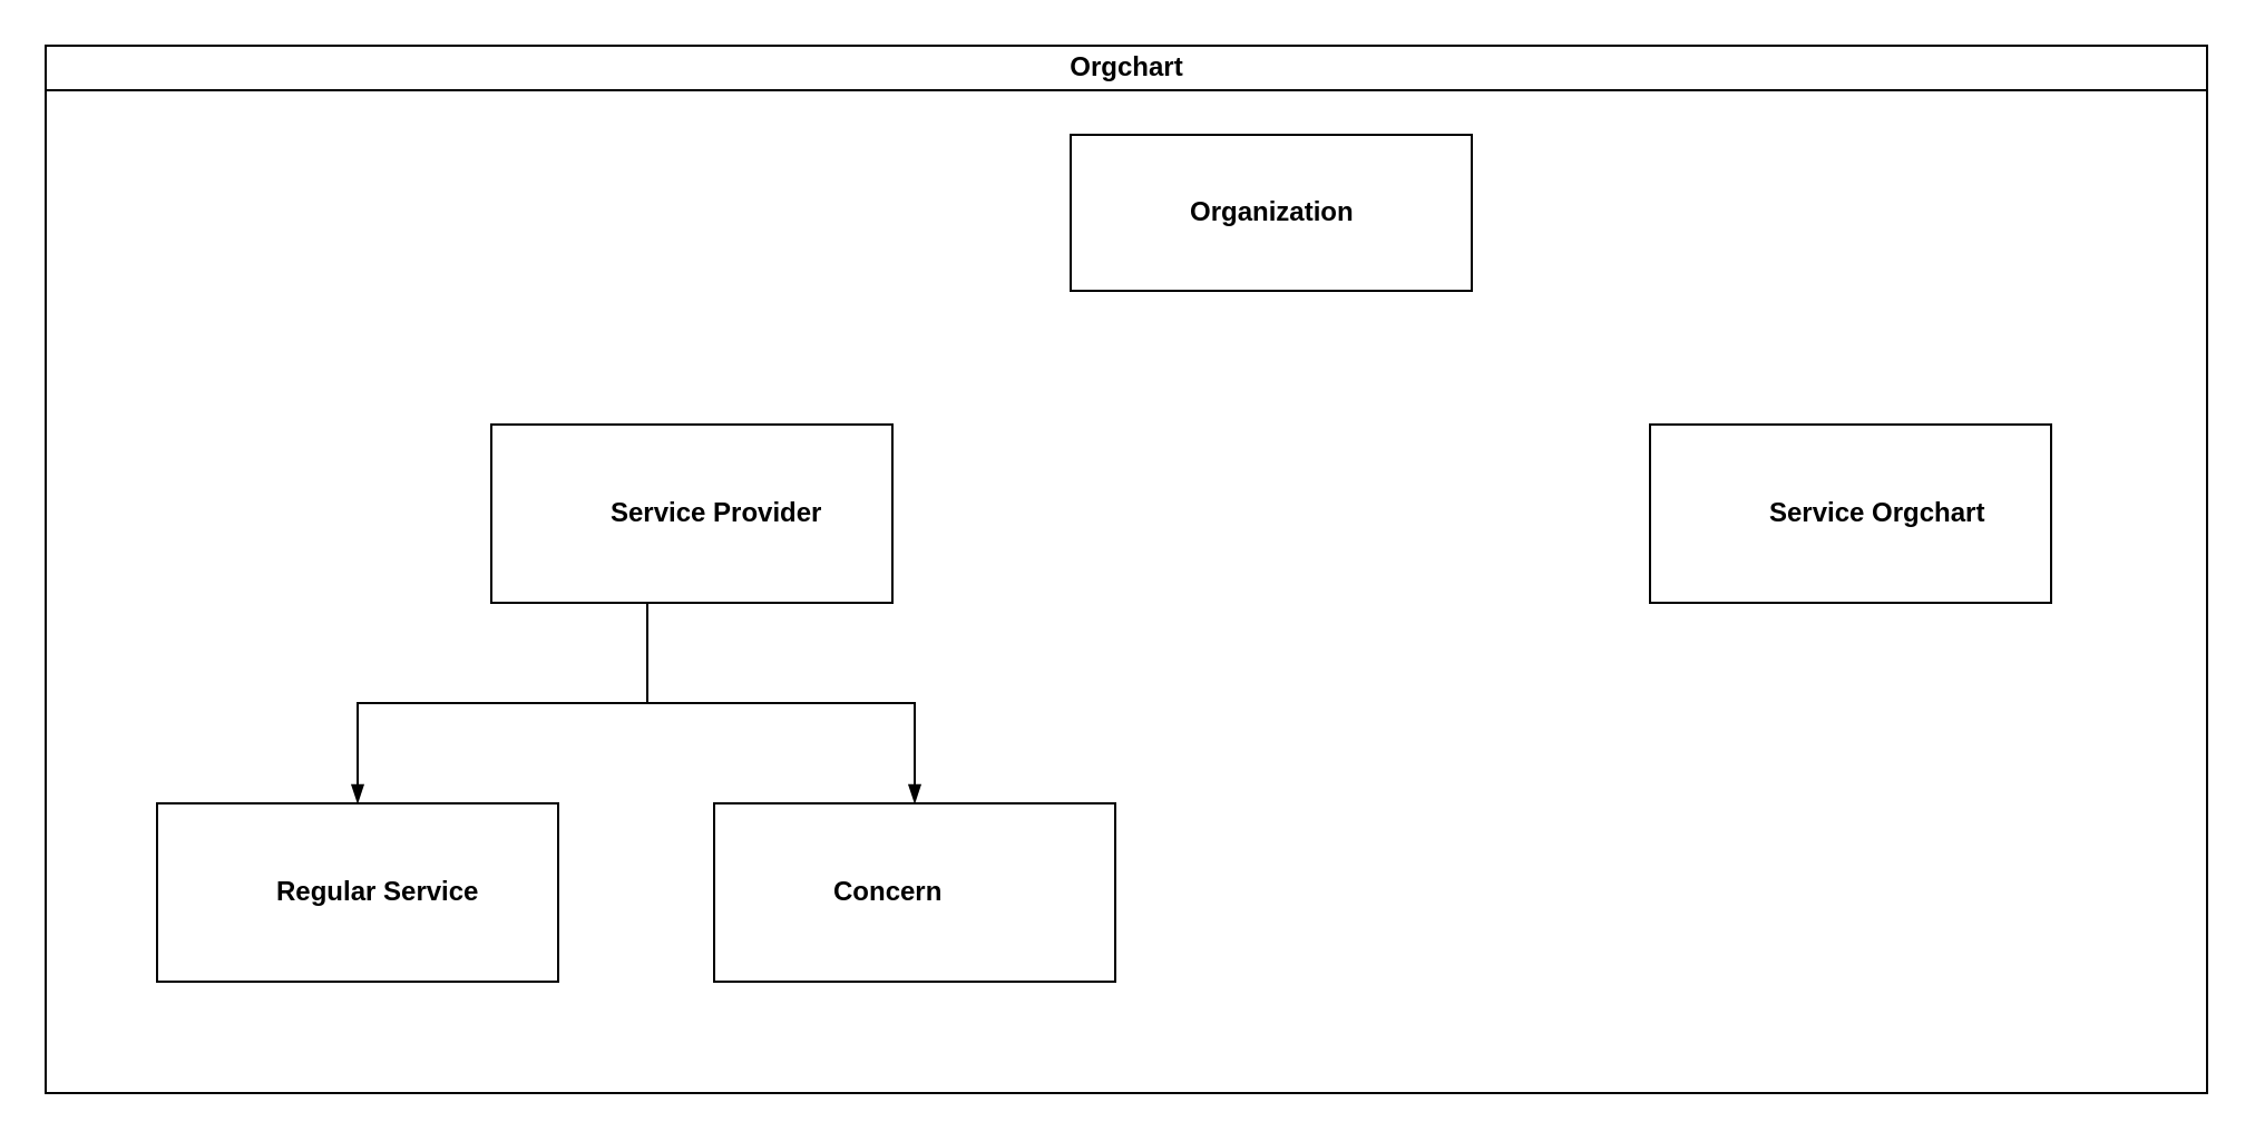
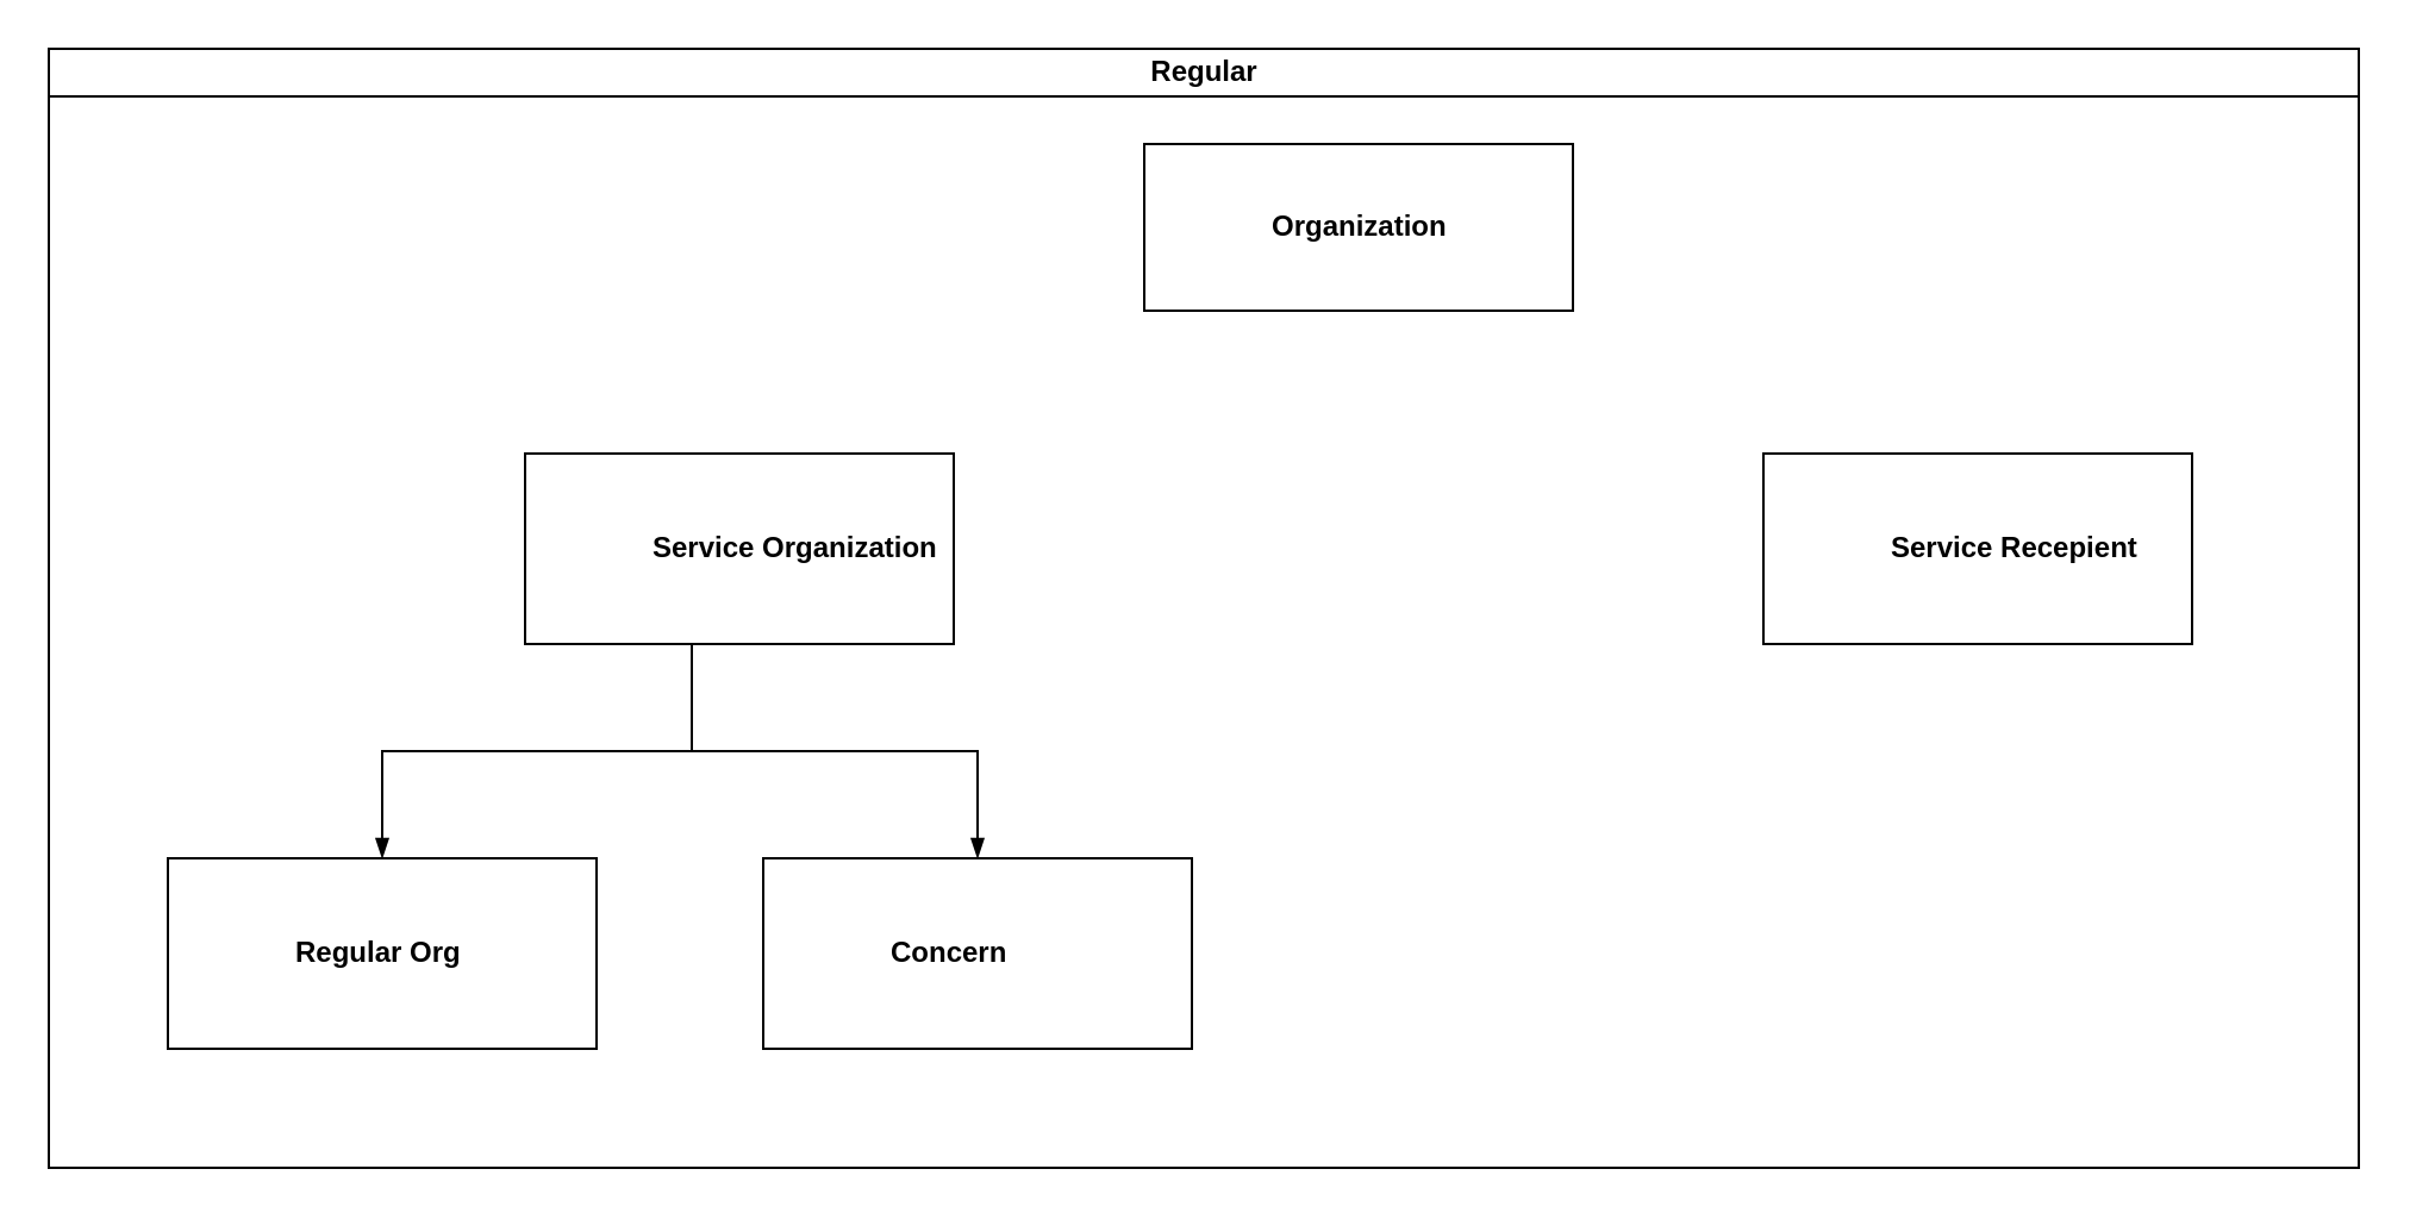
  <mxCell id="0" />
  <mxCell id="1" parent="0" />
- <mxCell id="2" value="Orgchart" style="swimlane;html=1;startSize=20;horizontal=1;containerType=tree;glass=0;" parent="1" vertex="1"><mxGeometry x="20" y="20" width="970" height="470" as="geometry" /></mxCell>
+ <mxCell id="2" value="Regular" style="swimlane;html=1;startSize=20;horizontal=1;containerType=tree;glass=0;" parent="1" vertex="1"><mxGeometry x="20" y="20" width="970" height="470" as="geometry" /></mxCell>
  <mxCell id="3" value="Organization" style="label;image=https://cdn3.iconfinder.com/data/icons/user-avatars-1/512/users-3-128.png;whiteSpace=wrap;html=1;rounded=0;glass=0;treeMoving=1;treeFolding=1;" parent="2" vertex="1"><mxGeometry x="460" y="40" width="180" height="70" as="geometry" /></mxCell>
- <mxCell id="4" value="Regular Service" style="label;image=https://cdn3.iconfinder.com/data/icons/user-avatars-1/512/users-10-3-128.png;whiteSpace=wrap;html=1;rounded=0;glass=0;treeFolding=1;treeMoving=1;" vertex="1" parent="2"><mxGeometry x="50" y="340" width="180" height="80" as="geometry" /></mxCell>
+ <mxCell id="4" value="Regular Org" style="label;image=https://cdn3.iconfinder.com/data/icons/user-avatars-1/512/users-10-3-128.png;whiteSpace=wrap;html=1;rounded=0;glass=0;treeFolding=1;treeMoving=1;" vertex="1" parent="2"><mxGeometry x="50" y="340" width="180" height="80" as="geometry" /></mxCell>
  <mxCell id="5" value="Concern" style="label;image=https://cdn3.iconfinder.com/data/icons/user-avatars-1/512/users-2-128.png;whiteSpace=wrap;html=1;rounded=0;glass=0;" vertex="1" parent="2"><mxGeometry x="300" y="340" width="180" height="80" as="geometry" /></mxCell>
  <mxCell id="6" value="" style="group" vertex="1" connectable="0" parent="2"><mxGeometry x="200" y="170" width="700" height="80" as="geometry" /></mxCell>
- <mxCell id="7" value="Service Orgchart" style="label;image=https://cdn3.iconfinder.com/data/icons/user-avatars-1/512/users-2-128.png;whiteSpace=wrap;html=1;rounded=0;glass=0;" parent="6" vertex="1"><mxGeometry x="520" width="180" height="80" as="geometry" /></mxCell>
- <mxCell id="8" value="Service Provider" style="label;image=https://cdn3.iconfinder.com/data/icons/user-avatars-1/512/users-10-3-128.png;whiteSpace=wrap;html=1;rounded=0;glass=0;treeFolding=1;treeMoving=1;" vertex="1" parent="6"><mxGeometry width="180" height="80" as="geometry" /></mxCell>
+ <mxCell id="7" value="Service Recepient" style="label;image=https://cdn3.iconfinder.com/data/icons/user-avatars-1/512/users-2-128.png;whiteSpace=wrap;html=1;rounded=0;glass=0;" parent="6" vertex="1"><mxGeometry x="520" width="180" height="80" as="geometry" /></mxCell>
+ <mxCell id="8" value="Service Organization" style="label;image=https://cdn3.iconfinder.com/data/icons/user-avatars-1/512/users-10-3-128.png;whiteSpace=wrap;html=1;rounded=0;glass=0;treeFolding=1;treeMoving=1;" vertex="1" parent="6"><mxGeometry width="180" height="80" as="geometry" /></mxCell>
  <mxCell id="9" value="" style="endArrow=blockThin;endFill=1;fontSize=11;edgeStyle=elbowEdgeStyle;elbow=vertical;rounded=0;" edge="1" parent="1" target="4"><mxGeometry relative="1" as="geometry"><mxPoint x="290" y="270" as="sourcePoint" /></mxGeometry></mxCell>
  <mxCell id="10" value="" style="endArrow=blockThin;endFill=1;fontSize=11;edgeStyle=elbowEdgeStyle;elbow=vertical;rounded=0;" edge="1" parent="1" target="5"><mxGeometry relative="1" as="geometry"><mxPoint x="290" y="270" as="sourcePoint" /><mxPoint x="420" y="330" as="targetPoint" /></mxGeometry></mxCell>
